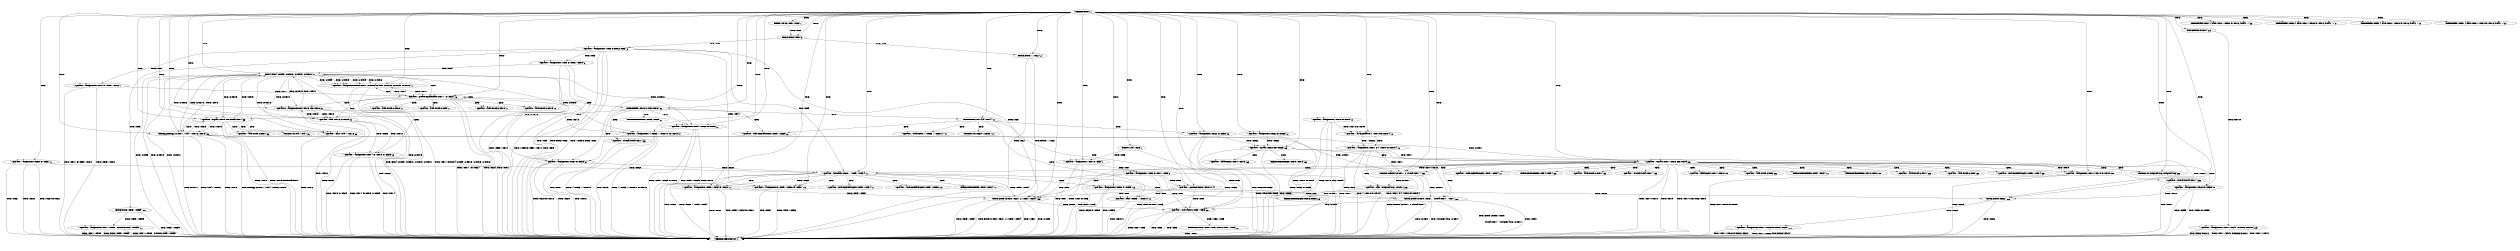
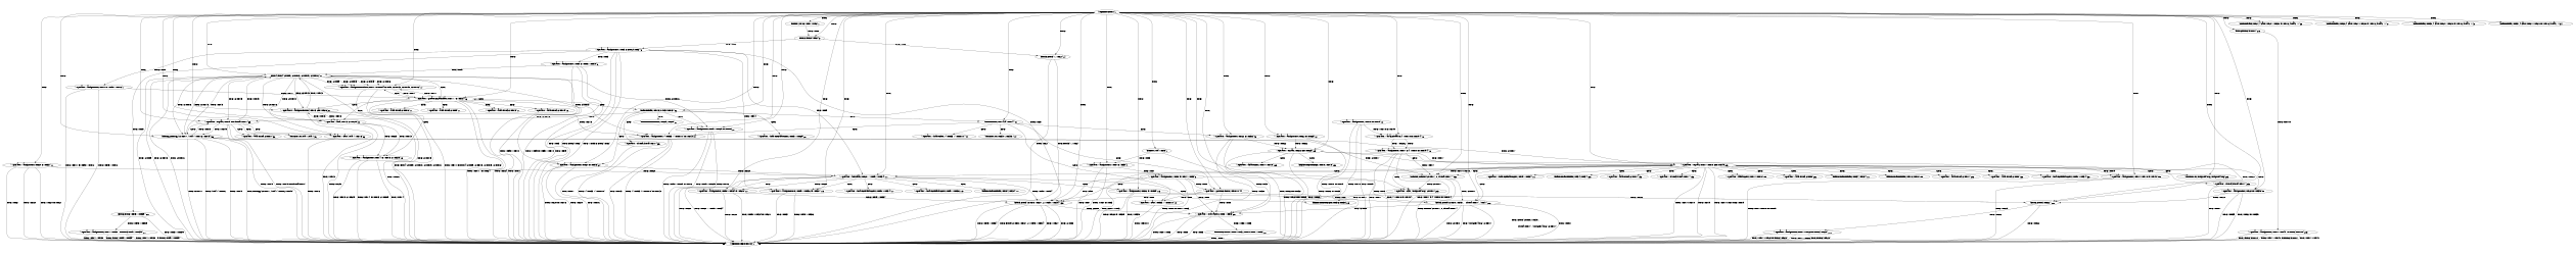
  digraph {
    n1 [label=<(METHOD,FUN1)<SUB>1</SUB>>]
    n2 [label=<(PARAM,struct VAR1 *VAR2)<SUB>1</SUB>>]
    n3 [label=<(PARAM,void *VAR3)<SUB>1</SUB>>]
    n4 [label=<(&lt;operator&gt;.assignment,*VAR7 = VAR3)<SUB>4</SUB>>]
    n5 [label=<(&lt;operator&gt;.assignment,VAR20 = VAR21)<SUB>11</SUB>>]
    n6 [label=<(&lt;operator&gt;.assignment,VAR22 = VAR23)<SUB>12</SUB>>]
    n7 [label=<(FUN3,FUN3(&quot;&quot;, VAR2))<SUB>14</SUB>>]
    n8 [label=<(&lt;operator&gt;.greaterEqualsThan,VAR11 &gt;= VAR24)<SUB>16</SUB>>]
    n9 [label=<(&lt;operator&gt;.equals,VAR22 == VAR23)<SUB>105</SUB>>]
    n10 [label=<(&lt;operator&gt;.subtraction,VAR8 - VAR3)<SUB>221</SUB>>]
    n11 [label=<(FUN2,FUN2(VAR2))<SUB>3</SUB>>]
    n12 [label=<(&lt;operator&gt;.arrayInitializer,{ .VAR18 = VAR19 })<SUB>10</SUB>>]
    n13 [label=<(&lt;operator&gt;.assignmentMinus,VAR11 -= FUN4(&amp;VAR9, &amp;VAR13, &amp;VAR15, &amp;VAR16))<SUB>17</SUB>>]
    n14 [label=<(&lt;operators&gt;.assignmentAnd,VAR13 &amp;= VAR26)<SUB>20</SUB>>]
    n15 [label=<(FUN6,FUN6(VAR22))<SUB>218</SUB>>]
    n16 [label=<(FUN6,FUN6(0x0000))<SUB>219</SUB>>]
    n17 [label=<(IDENTIFIER,VAR13,switch(VAR13))<SUB>82</SUB>>]
    n18 [label=<(&lt;operator&gt;.equals,VAR17.VAR18 == VAR19)<SUB>109</SUB>>]
    n19 [label=<(FUN4,FUN4(&amp;VAR9, &amp;VAR13, &amp;VAR15, &amp;VAR16))<SUB>17</SUB>>]
    n20 [label=<(&lt;operator&gt;.and,VAR13 &amp; VAR25)<SUB>19</SUB>>]
    n21 [label=<(IDENTIFIER,VAR27,{ 		case VAR27: 			VAR20 = VAR16; 			break;  		...)<SUB>23</SUB>>]
    n22 [label=<(&lt;operator&gt;.assignment,VAR20 = VAR16)<SUB>24</SUB>>]
    n23 [label=<(IDENTIFIER,VAR28,{ 		case VAR27: 			VAR20 = VAR16; 			break;  		...)<SUB>27</SUB>>]
    n24 [label=<(&lt;operator&gt;.assignment,VAR5-&gt;VAR29 = VAR16)<SUB>28</SUB>>]
    n25 [label=<(IDENTIFIER,VAR30,{ 		case VAR27: 			VAR20 = VAR16; 			break;  		...)<SUB>31</SUB>>]
    n26 [label=<(IDENTIFIER,VAR31,{ 		case VAR27: 			VAR20 = VAR16; 			break;  		...)<SUB>34</SUB>>]
    n27 [label=<(&lt;operator&gt;.assignment,VAR22 = VAR32)<SUB>43</SUB>>]
    n28 [label=<(&lt;operator&gt;.assignment,*((VAR33 *) VAR8++) = VAR13)<SUB>44</SUB>>]
    n29 [label=<(FUN5,FUN5(&amp;VAR8, VAR27, 2, VAR5-&gt;VAR34))<SUB>138</SUB>>]
    n30 [label=<(&lt;operator&gt;.equals,VAR15 == sizeof(VAR17))<SUB>35</SUB>>]
    n31 [label=<(IDENTIFIER,VAR14,if (VAR14))<SUB>40</SUB>>]
    n32 [label=<(&lt;operator&gt;.lessThan,VAR20 &lt; VAR5-&gt;VAR34)<SUB>111</SUB>>]
    n33 [label=<(&lt;operator&gt;.assignment,VAR22 = VAR35)<SUB>191</SUB>>]
    n34 [label=<(memset,memset(&amp;VAR17, 0, sizeof(VAR17)))<SUB>193</SUB>>]
    n35 [label=<(&lt;operator&gt;.assignment,VAR17.VAR18 = VAR19)<SUB>195</SUB>>]
    n36 [label=<(FUN5,FUN5(&amp;VAR8, VAR31,    					sizeof(VAR17), (unsi...)<SUB>202</SUB>>]
    n37 [label=<(memcpy,memcpy(&amp;VAR17, (void *) VAR16, VAR15))<SUB>36</SUB>>]
    n38 [label=<(&lt;operator&gt;.assignment,VAR22 = VAR35)<SUB>113</SUB>>]
    n39 [label=<(&lt;operator&gt;.assignment,VAR5-&gt;VAR34 = VAR20)<SUB>117</SUB>>]
    n40 [label=<(&lt;operators&gt;.assignmentOr,VAR5-&gt;VAR36 |= VAR37)<SUB>119</SUB>>]
    n41 [label=<(&lt;operator&gt;.cast,(unsigned long) &amp;VAR17)<SUB>205</SUB>>]
    n42 [label=<(&lt;operator&gt;.cast,(void *) VAR16)<SUB>36</SUB>>]
    n43 [label=<(&lt;operator&gt;.postIncrement,VAR8++)<SUB>44</SUB>>]
    n44 [label=<(UNKNOWN,unsigned long,unsigned long)<SUB>205</SUB>>]
    n45 [label=<(METHOD_RETURN,int)<SUB>1</SUB>>]
    n46 [label=<(&lt;operator&gt;.assignment,*VAR8 = VAR7-&gt;VAR3)<SUB>5</SUB>>]
    n47 [label=<(&lt;operator&gt;.assignment,VAR14  = VAR13 &amp; VAR25)<SUB>19</SUB>>]
    n48 [label=<(&lt;operator&gt;.addressOf,&amp;VAR9)<SUB>17</SUB>>]
    n49 [label=<(&lt;operator&gt;.addressOf,&amp;VAR13)<SUB>17</SUB>>]
    n50 [label=<(&lt;operator&gt;.addressOf,&amp;VAR15)<SUB>19</SUB>>]
    n51 [label=<(&lt;operator&gt;.addressOf,&amp;VAR16)<SUB>17</SUB>>]
    n52 [label=<(&lt;operator&gt;.fieldAccess,VAR17.VAR18)<SUB>109</SUB>>]
    n53 [label=<(FIELD_IDENTIFIER,VAR18,VAR18)<SUB>109</SUB>>]
    n54 [label=<(RETURN,return VAR8 - VAR3;,return VAR8 - VAR3;)<SUB>221</SUB>>]
    n55 [label=<(&lt;operator&gt;.assignment,*VAR5 = FUN2(VAR2))<SUB>3</SUB>>]
    n56 [label=<(&lt;operator&gt;.assignment,VAR17 = { .VAR18 = VAR19 })<SUB>10</SUB>>]
    n57 [label=<(&lt;operator&gt;.assignment,VAR7-&gt;VAR22 = FUN6(VAR22))<SUB>218</SUB>>]
    n58 [label=<(&lt;operator&gt;.assignment,VAR7-&gt;VAR40  = FUN6(0x0000))<SUB>219</SUB>>]
    n59 [label=<(&lt;operator&gt;.assignment,.VAR18 = VAR19)<SUB>10</SUB>>]
    n60 [label=<(&lt;operator&gt;.sizeOf,sizeof(VAR17))<SUB>35</SUB>>]
    n61 [label=<(&lt;operator&gt;.indirectFieldAccess,VAR5-&gt;VAR29)<SUB>28</SUB>>]
    n62 [label=<(FIELD_IDENTIFIER,VAR29,VAR29)<SUB>28</SUB>>]
    n63 [label=<(&lt;operator&gt;.sizeOf,sizeof(VAR17))<SUB>205</SUB>>]
    n64 [label=<(&lt;operator&gt;.addressOf,&amp;VAR8)<SUB>138</SUB>>]
    n65 [label=<(&lt;operator&gt;.indirectFieldAccess,VAR5-&gt;VAR34)<SUB>138</SUB>>]
    n66 [label=<(&lt;operator&gt;.indirectFieldAccess,VAR5-&gt;VAR34)<SUB>111</SUB>>]
    n67 [label=<(FIELD_IDENTIFIER,VAR34,VAR34)<SUB>138</SUB>>]
    n68 [label=<(&lt;operator&gt;.addressOf,&amp;VAR17)<SUB>193</SUB>>]
    n69 [label=<(&lt;operator&gt;.sizeOf,sizeof(VAR17))<SUB>193</SUB>>]
    n70 [label=<(&lt;operator&gt;.fieldAccess,VAR17.VAR18)<SUB>195</SUB>>]
    n71 [label=<(&lt;operator&gt;.addressOf,&amp;VAR8)<SUB>202</SUB>>]
    n72 [label=<(FIELD_IDENTIFIER,VAR34,VAR34)<SUB>111</SUB>>]
    n73 [label=<(FIELD_IDENTIFIER,VAR18,VAR18)<SUB>195</SUB>>]
    n74 [label=<(&lt;operator&gt;.addressOf,&amp;VAR17)<SUB>205</SUB>>]
    n75 [label=<(&lt;operator&gt;.addressOf,&amp;VAR17)<SUB>36</SUB>>]
    n76 [label=<(UNKNOWN,void *,void *)<SUB>36</SUB>>]
    n77 [label=<(&lt;operator&gt;.cast,(VAR33 *) VAR8++)<SUB>44</SUB>>]
    n78 [label=<(&lt;operator&gt;.indirection,*((VAR33 *) VAR8++))<SUB>44</SUB>>]
    n79 [label=<(UNKNOWN,VAR33 *,VAR33 *)<SUB>44</SUB>>]
    n80 [label=<(&lt;operator&gt;.indirectFieldAccess,VAR5-&gt;VAR34)<SUB>117</SUB>>]
    n81 [label=<(&lt;operator&gt;.indirectFieldAccess,VAR5-&gt;VAR36)<SUB>119</SUB>>]
    n82 [label=<(FIELD_IDENTIFIER,VAR34,VAR34)<SUB>117</SUB>>]
    n83 [label=<(FIELD_IDENTIFIER,VAR36,VAR36)<SUB>119</SUB>>]
    n84 [label=<(&lt;operator&gt;.assignment,*VAR9 = VAR5-&gt;VAR10)<SUB>6</SUB>>]
    n85 [label=<(&lt;operator&gt;.assignment,VAR11 = VAR5-&gt;VAR12)<SUB>7</SUB>>]
    n86 [label=<(FUN6,FUN6(VAR5-&gt;VAR39))<SUB>217</SUB>>]
    n87 [label=<(&lt;operator&gt;.assignment,VAR7-&gt;VAR38   = FUN6(VAR5-&gt;VAR39))<SUB>217</SUB>>]
    n1 -> n2 [label="DDG: "]
    n1 -> n3 [label="DDG: "]
    n1 -> n4 [label="DDG: "]
    n1 -> n5 [label="DDG: "]
    n1 -> n6 [label="DDG: "]
    n1 -> n7 [label="DDG: "]
    n1 -> n8 [label="DDG: "]
    n1 -> n9 [label="DDG: "]
    n1 -> n10 [label="DDG: "]
    n1 -> n11 [label="DDG: "]
    n1 -> n12 [label="DDG: "]
    n1 -> n13 [label="DDG: "]
    n1 -> n14 [label="DDG: "]
    n1 -> n15 [label="DDG: "]
    n1 -> n16 [label="DDG: "]
    n1 -> n17 [label="DDG: "]
    n1 -> n18 [label="DDG: "]
    n1 -> n19 [label="DDG: "]
    n1 -> n20 [label="DDG: "]
    n1 -> n21 [label="DDG: "]
    n1 -> n22 [label="DDG: "]
    n1 -> n23 [label="DDG: "]
    n1 -> n24 [label="DDG: "]
    n1 -> n25 [label="DDG: "]
    n1 -> n26 [label="DDG: "]
    n1 -> n27 [label="DDG: "]
    n1 -> n28 [label="DDG: "]
    n1 -> n29 [label="DDG: "]
    n1 -> n30 [label="DDG: "]
    n1 -> n31 [label="DDG: "]
    n1 -> n32 [label="DDG: "]
    n1 -> n33 [label="DDG: "]
    n1 -> n34 [label="DDG: "]
    n1 -> n35 [label="FUN: "]
    n1 -> n36 [label="DDG: "]
    n1 -> n37 [label="DDG: "]
    n1 -> n38 [label="DDG: "]
    n1 -> n39 [label="DDG: "]
    n1 -> n40 [label="DDG: "]
+   n1 -> n41 [label="DDG: "]
    n1 -> n42 [label="DDG: "]
    n1 -> n43 [label="DDG: "]
    n1 -> n44 [label="DDG: "]
    n2 -> n11 [label="DDG: VAR2"]
    n3 -> n4 [label="DDG: VAR3"]
    n3 -> n10 [label="DDG: VAR3"]
    n4 -> n45 [label="DDG: VAR7"]
    n4 -> n45 [label="DDG: *VAR7 = VAR3"]
    n4 -> n46 [label="DDG: VAR7"]
    n5 -> n32 [label="DDG: VAR20"]
    n5 -> n45 [label="DDG: VAR20"]
    n5 -> n45 [label="DDG: VAR20 = VAR21"]
    n5 -> n45 [label="DDG: VAR21"]
    n6 -> n9 [label="DDG: VAR22"]
    n6 -> n45 [label="DDG: VAR22 = VAR23"]
    n7 -> n45 [label="DDG: VAR2"]
    n7 -> n45 [label="DDG: FUN3(&quot;&quot;, VAR2)"]
    n8 -> n8 [label="CDG: "]
    n8 -> n13 [label="DDG: VAR11"]
    n8 -> n13 [label="CDG: "]
    n8 -> n14 [label="CDG: "]
    n8 -> n17 [label="CDG: "]
    n8 -> n19 [label="CDG: "]
    n8 -> n20 [label="CDG: "]
    n8 -> n45 [label="DDG: VAR11"]
    n8 -> n45 [label="DDG: VAR11 &gt;= VAR24"]
    n8 -> n45 [label="DDG: VAR24"]
    n8 -> n47 [label="CDG: "]
    n8 -> n48 [label="CDG: "]
    n8 -> n49 [label="CDG: "]
    n8 -> n50 [label="CDG: "]
    n8 -> n51 [label="CDG: "]
    n9 -> n15 [label="DDG: VAR22"]
    n9 -> n18 [label="CDG: "]
    n9 -> n45 [label="DDG: VAR23"]
    n9 -> n45 [label="DDG: VAR22 == VAR23"]
    n9 -> n52 [label="CDG: "]
    n9 -> n53 [label="CDG: "]
    n10 -> n45 [label="DDG: VAR8"]
    n10 -> n45 [label="DDG: VAR3"]
    n10 -> n45 [label="DDG: VAR8 - VAR3"]
    n10 -> n54 [label="DDG: VAR8 - VAR3"]
    n11 -> n7 [label="DDG: VAR2"]
    n11 -> n55 [label="DDG: VAR2"]
    n12 -> n56 [label="DDG: &lt;empty&gt;"]
    n12 -> n56 [label="DDG: "]
    n13 -> n8 [label="DDG: VAR11"]
    n13 -> n45 [label="DDG: FUN4(&amp;VAR9, &amp;VAR13, &amp;VAR15, &amp;VAR16)"]
    n13 -> n45 [label="DDG: VAR11 -= FUN4(&amp;VAR9, &amp;VAR13, &amp;VAR15, &amp;VAR16)"]
    n14 -> n19 [label="DDG: VAR13"]
    n14 -> n20 [label="DDG: VAR13"]
    n14 -> n28 [label="DDG: VAR13"]
    n14 -> n45 [label="DDG: VAR13"]
    n14 -> n45 [label="DDG: VAR26"]
    n15 -> n45 [label="DDG: VAR22"]
    n15 -> n57 [label="DDG: VAR22"]
    n16 -> n58 [label="DDG: 0x0000"]
    n17 -> n22 [label="CDG: "]
    n17 -> n24 [label="CDG: "]
    n17 -> n30 [label="CDG: "]
    n17 -> n31 [label="CDG: "]
    n17 -> n60 [label="CDG: "]
    n17 -> n61 [label="CDG: "]
    n17 -> n62 [label="CDG: "]
    n18 -> n29 [label="CDG: "]
    n18 -> n32 [label="CDG: "]
    n18 -> n33 [label="CDG: "]
    n18 -> n34 [label="DDG: VAR17.VAR18"]
    n18 -> n34 [label="CDG: "]
    n18 -> n35 [label="DDG: VAR19"]
    n18 -> n35 [label="CDG: "]
    n18 -> n36 [label="CDG: "]
    n18 -> n41 [label="CDG: "]
    n18 -> n44 [label="CDG: "]
    n18 -> n45 [label="DDG: VAR17.VAR18"]
    n18 -> n45 [label="DDG: VAR19"]
    n18 -> n45 [label="DDG: VAR17.VAR18 == VAR19"]
    n18 -> n63 [label="CDG: "]
    n18 -> n64 [label="CDG: "]
    n18 -> n65 [label="CDG: "]
    n18 -> n66 [label="CDG: "]
    n18 -> n67 [label="CDG: "]
    n18 -> n68 [label="CDG: "]
    n18 -> n69 [label="CDG: "]
    n18 -> n70 [label="CDG: "]
    n18 -> n71 [label="CDG: "]
    n18 -> n72 [label="CDG: "]
    n18 -> n73 [label="CDG: "]
    n18 -> n74 [label="CDG: "]
    n19 -> n13 [label="DDG: &amp;VAR9"]
    n19 -> n13 [label="DDG: &amp;VAR13"]
    n19 -> n13 [label="DDG: &amp;VAR15"]
    n19 -> n13 [label="DDG: &amp;VAR16"]
    n19 -> n14 [label="DDG: &amp;VAR13"]
    n19 -> n20 [label="DDG: &amp;VAR13"]
    n19 -> n22 [label="DDG: &amp;VAR16"]
    n19 -> n24 [label="DDG: &amp;VAR16"]
    n19 -> n28 [label="DDG: &amp;VAR13"]
    n19 -> n30 [label="DDG: &amp;VAR15"]
    n19 -> n37 [label="DDG: &amp;VAR16"]
    n19 -> n37 [label="DDG: &amp;VAR15"]
    n19 -> n42 [label="DDG: &amp;VAR16"]
    n19 -> n45 [label="DDG: &amp;VAR9"]
    n19 -> n45 [label="DDG: &amp;VAR13"]
    n19 -> n45 [label="DDG: &amp;VAR15"]
    n19 -> n45 [label="DDG: &amp;VAR16"]
    n20 -> n14 [label="DDG: VAR13"]
    n20 -> n45 [label="DDG: VAR25"]
    n20 -> n47 [label="DDG: VAR13"]
    n20 -> n47 [label="DDG: VAR25"]
    n22 -> n32 [label="DDG: VAR20"]
    n22 -> n45 [label="DDG: VAR20"]
    n22 -> n45 [label="DDG: VAR16"]
    n22 -> n45 [label="DDG: VAR20 = VAR16"]
    n24 -> n45 [label="DDG: VAR5-&gt;VAR29"]
    n24 -> n45 [label="DDG: VAR16"]
    n24 -> n45 [label="DDG: VAR5-&gt;VAR29 = VAR16"]
    n27 -> n9 [label="DDG: VAR22"]
    n27 -> n45 [label="DDG: VAR22 = VAR32"]
    n27 -> n45 [label="DDG: VAR32"]
    n28 -> n45 [label="DDG: *((VAR33 *) VAR8++)"]
    n28 -> n45 [label="DDG: VAR13"]
    n28 -> n45 [label="DDG: *((VAR33 *) VAR8++) = VAR13"]
    n29 -> n10 [label="DDG: &amp;VAR8"]
    n29 -> n45 [label="DDG: &amp;VAR8"]
    n29 -> n45 [label="DDG: VAR5-&gt;VAR34"]
    n29 -> n45 [label="DDG: FUN5(&amp;VAR8, VAR27, 2, VAR5-&gt;VAR34)"]
    n29 -> n45 [label="DDG: VAR27"]
    n30 -> n19 [label="DDG: VAR15"]
    n30 -> n37 [label="DDG: VAR15"]
    n30 -> n37 [label="CDG: "]
    n30 -> n42 [label="CDG: "]
    n30 -> n45 [label="DDG: VAR15"]
    n30 -> n45 [label="DDG: VAR15 == sizeof(VAR17)"]
    n30 -> n75 [label="CDG: "]
    n30 -> n76 [label="CDG: "]
    n31 -> n27 [label="CDG: "]
-   n31 -> n61 [label="CDG: "]
+   n31 -> n28 [label="CDG: "]
    n31 -> n43 [label="CDG: "]
    n31 -> n77 [label="CDG: "]
    n31 -> n78 [label="CDG: "]
    n31 -> n79 [label="CDG: "]
    n32 -> n29 [label="DDG: VAR5-&gt;VAR34"]
    n32 -> n38 [label="CDG: "]
    n32 -> n39 [label="DDG: VAR20"]
    n32 -> n39 [label="CDG: "]
    n32 -> n40 [label="CDG: "]
    n32 -> n45 [label="DDG: VAR20"]
    n32 -> n45 [label="DDG: VAR20 &lt; VAR5-&gt;VAR34"]
    n32 -> n80 [label="CDG: "]
    n32 -> n81 [label="CDG: "]
    n32 -> n82 [label="CDG: "]
    n32 -> n83 [label="CDG: "]
    n33 -> n15 [label="DDG: VAR22"]
    n33 -> n45 [label="DDG: VAR35"]
    n33 -> n45 [label="DDG: VAR22 = VAR35"]
    n34 -> n36 [label="DDG: &amp;VAR17"]
    n34 -> n41 [label="DDG: &amp;VAR17"]
    n34 -> n45 [label="DDG: memset(&amp;VAR17, 0, sizeof(VAR17))"]
    n35 -> n45 [label="DDG: VAR19"]
    n35 -> n45 [label="DDG: VAR17.VAR18 = VAR19"]
    n36 -> n10 [label="DDG: &amp;VAR8"]
    n36 -> n45 [label="DDG: &amp;VAR8"]
    n36 -> n45 [label="DDG: (unsigned long) &amp;VAR17"]
    n36 -> n45 [label="DDG: FUN5(&amp;VAR8, VAR31,\n\n\n 					sizeof(VAR17), (unsigned long) &amp;VAR17)"]
    n36 -> n45 [label="DDG: VAR31"]
    n37 -> n18 [label="DDG: &amp;VAR17"]
    n37 -> n19 [label="DDG: VAR15"]
    n37 -> n30 [label="DDG: VAR15"]
    n37 -> n34 [label="DDG: &amp;VAR17"]
    n37 -> n45 [label="DDG: &amp;VAR17"]
    n37 -> n45 [label="DDG: (void *) VAR16"]
    n37 -> n45 [label="DDG: VAR15"]
    n37 -> n45 [label="DDG: memcpy(&amp;VAR17, (void *) VAR16, VAR15)"]
    n38 -> n15 [label="DDG: VAR22"]
    n38 -> n45 [label="DDG: VAR35"]
    n38 -> n45 [label="DDG: VAR22 = VAR35"]
    n39 -> n29 [label="DDG: VAR5-&gt;VAR34"]
    n39 -> n45 [label="DDG: VAR20"]
    n39 -> n45 [label="DDG: VAR5-&gt;VAR34 = VAR20"]
    n40 -> n45 [label="DDG: VAR5-&gt;VAR36"]
    n40 -> n45 [label="DDG: VAR37"]
    n41 -> n83 [label="DDG: &amp;VAR17"]
    n42 -> n45 [label="DDG: VAR16"]
    n43 -> n10 [label="DDG: VAR8"]
    n43 -> n29 [label="DDG: VAR8"]
    n43 -> n36 [label="DDG: VAR8"]
    n43 -> n77 [label="DDG: VAR8"]
    n46 -> n10 [label="DDG: VAR8"]
    n46 -> n29 [label="DDG: VAR8"]
    n46 -> n36 [label="DDG: VAR8"]
    n46 -> n43 [label="DDG: VAR8"]
    n46 -> n45 [label="DDG: VAR7-&gt;VAR3"]
    n46 -> n45 [label="DDG: *VAR8 = VAR7-&gt;VAR3"]
    n47 -> n45 [label="DDG: VAR14"]
    n47 -> n45 [label="DDG: VAR13 &amp; VAR25"]
    n47 -> n45 [label="DDG: VAR14  = VAR13 &amp; VAR25"]
    n54 -> n45 [label="DDG: &lt;RET&gt;"]
    n55 -> n29 [label="DDG: VAR5"]
    n55 -> n32 [label="DDG: VAR5"]
    n55 -> n40 [label="DDG: VAR14"]
    n55 -> n45 [label="DDG: VAR5"]
    n55 -> n45 [label="DDG: FUN2(VAR2)"]
    n55 -> n45 [label="DDG: *VAR5 = FUN2(VAR2)"]
    n55 -> n84 [label="DDG: VAR5"]
    n55 -> n85 [label="DDG: VAR5"]
    n55 -> n86 [label="DDG: VAR5"]
    n56 -> n18 [label="DDG: VAR17"]
    n56 -> n34 [label="DDG: VAR17"]
    n56 -> n45 [label="DDG: VAR17"]
    n56 -> n45 [label="DDG: { .VAR18 = VAR19 }"]
    n56 -> n45 [label="DDG: VAR17 = { .VAR18 = VAR19 }"]
    n57 -> n45 [label="DDG: VAR7-&gt;VAR22"]
    n57 -> n45 [label="DDG: FUN6(VAR22)"]
    n57 -> n45 [label="DDG: VAR7-&gt;VAR22 = FUN6(VAR22)"]
    n58 -> n45 [label="DDG: VAR7-&gt;VAR40"]
    n58 -> n45 [label="DDG: FUN6(0x0000)"]
    n58 -> n45 [label="DDG: VAR7-&gt;VAR40  = FUN6(0x0000)"]
    n59 -> n12 [label="DDG: .VAR18 = VAR19"]
    n59 -> n45 [label="DDG: VAR19"]
    n59 -> n45 [label="DDG: .VAR18 = VAR19"]
    n59 -> n45 [label="DDG: VAR18"]
    n60 -> n45 [label="DDG: VAR17"]
    n63 -> n45 [label="DDG: VAR17"]
    n77 -> n45 [label="DDG: VAR8++"]
    n84 -> n19 [label="DDG: VAR9"]
    n84 -> n45 [label="DDG: VAR9"]
    n84 -> n45 [label="DDG: VAR5-&gt;VAR10"]
    n84 -> n45 [label="DDG: *VAR9 = VAR5-&gt;VAR10"]
    n85 -> n8 [label="DDG: VAR11"]
    n85 -> n45 [label="DDG: VAR5-&gt;VAR12"]
    n85 -> n45 [label="DDG: VAR11 = VAR5-&gt;VAR12"]
    n86 -> n45 [label="DDG: VAR5-&gt;VAR39"]
    n86 -> n87 [label="DDG: VAR5-&gt;VAR39"]
    n87 -> n45 [label="DDG: VAR7-&gt;VAR38"]
    n87 -> n45 [label="DDG: FUN6(VAR5-&gt;VAR39)"]
    n87 -> n45 [label="DDG: VAR7-&gt;VAR38   = FUN6(VAR5-&gt;VAR39)"]
  }
